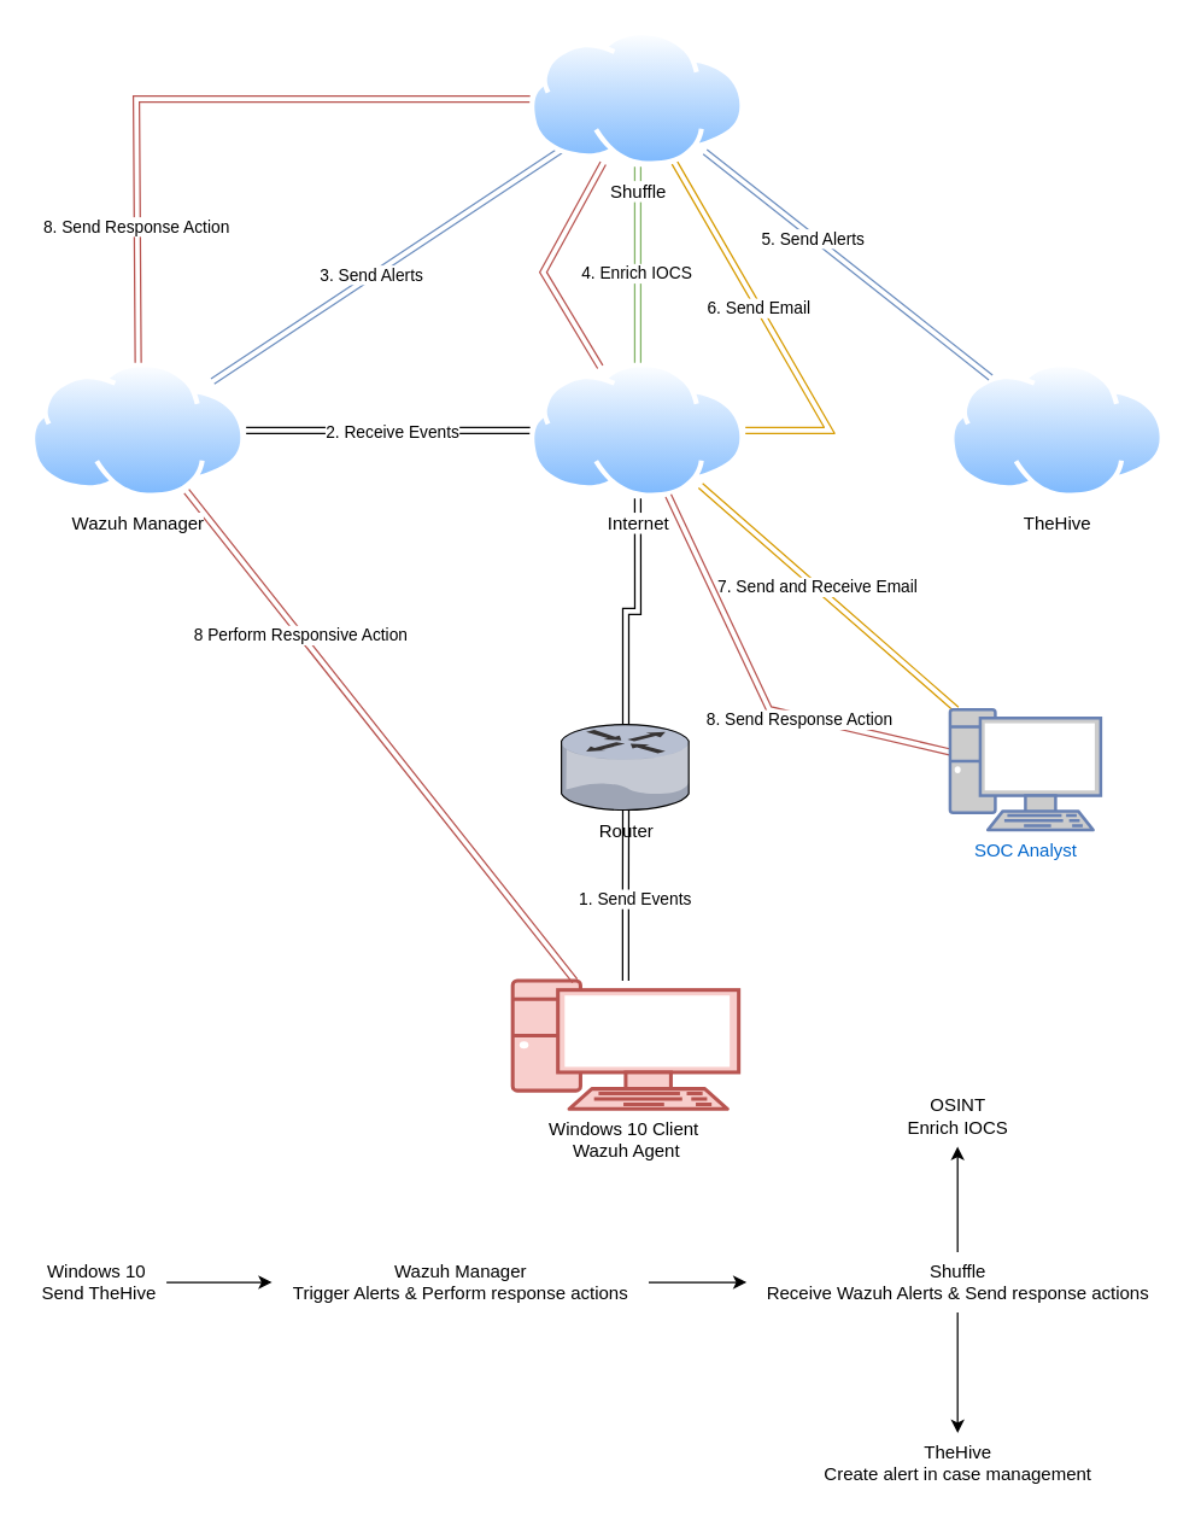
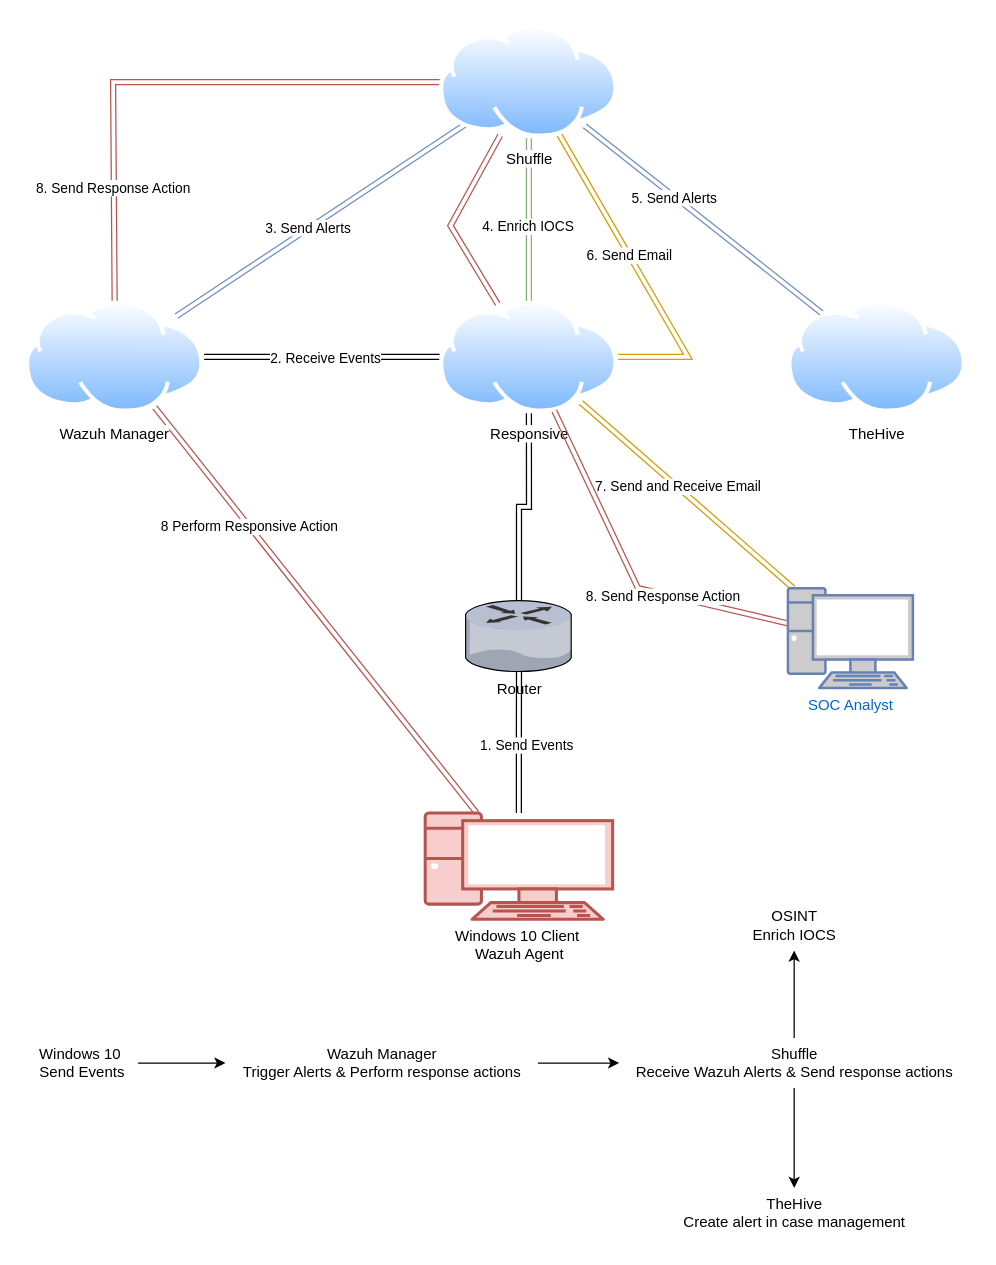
  <mxCell id="0" />
  <mxCell id="1" parent="0" />
  <mxCell id="2" value="" style="edgeStyle=orthogonalEdgeStyle;rounded=0;orthogonalLoop=1;jettySize=auto;html=1;startArrow=classic;startFill=1;shape=link;" edge="1" parent="1" source="4" target="6"><mxGeometry relative="1" as="geometry" /></mxCell>
  <mxCell id="3" value="1. Send Even&lt;span style=&quot;background-color: light-dark(#ffffff, var(--ge-dark-color, #121212)); color: light-dark(rgb(0, 0, 0), rgb(255, 255, 255));&quot;&gt;ts&lt;/span&gt;" style="edgeLabel;html=1;align=center;verticalAlign=middle;resizable=0;points=[];" vertex="1" connectable="0" parent="2"><mxGeometry x="-0.03" y="-6" relative="1" as="geometry"><mxPoint as="offset" /></mxGeometry></mxCell>
  <mxCell id="4" value="Windows 10 Client&amp;nbsp;&lt;div&gt;Wazuh Agent&lt;/div&gt;" style="verticalAlign=top;verticalLabelPosition=bottom;labelPosition=center;align=center;html=1;outlineConnect=0;fillColor=#f8cecc;strokeColor=#b85450;gradientDirection=north;strokeWidth=2;shape=mxgraph.networks.pc;" vertex="1" parent="1"><mxGeometry x="339.74" y="650" width="150" height="85" as="geometry" /></mxCell>
  <mxCell id="5" style="edgeStyle=orthogonalEdgeStyle;rounded=0;orthogonalLoop=1;jettySize=auto;html=1;shape=link;" edge="1" parent="1" source="6" target="11"><mxGeometry relative="1" as="geometry" /></mxCell>
  <mxCell id="6" value="Router" style="verticalLabelPosition=bottom;sketch=0;aspect=fixed;html=1;verticalAlign=top;strokeColor=none;align=center;outlineConnect=0;shape=mxgraph.citrix.router;" vertex="1" parent="1"><mxGeometry x="372" y="480" width="85.48" height="56.73" as="geometry" /></mxCell>
  <mxCell id="7" style="edgeStyle=orthogonalEdgeStyle;rounded=0;orthogonalLoop=1;jettySize=auto;html=1;shape=link;" edge="1" parent="1" source="11" target="16"><mxGeometry relative="1" as="geometry" /></mxCell>
  <mxCell id="8" value="2. Receive Events" style="edgeLabel;html=1;align=center;verticalAlign=middle;resizable=0;points=[];" vertex="1" connectable="0" parent="7"><mxGeometry x="-0.024" relative="1" as="geometry"><mxPoint as="offset" /></mxGeometry></mxCell>
  <mxCell id="9" style="rounded=0;orthogonalLoop=1;jettySize=auto;html=1;shape=link;fillColor=#ffe6cc;strokeColor=#d79b00;" edge="1" parent="1" source="11" target="30"><mxGeometry relative="1" as="geometry" /></mxCell>
  <mxCell id="10" value="7. Send and Receive Email" style="edgeLabel;html=1;align=center;verticalAlign=middle;resizable=0;points=[];" vertex="1" connectable="0" parent="9"><mxGeometry x="-0.094" relative="1" as="geometry"><mxPoint as="offset" /></mxGeometry></mxCell>
- <mxCell id="11" value="Internet" style="image;aspect=fixed;perimeter=ellipsePerimeter;html=1;align=center;shadow=0;dashed=0;spacingTop=3;image=img/lib/active_directory/internet_cloud.svg;" vertex="1" parent="1"><mxGeometry x="351.31" y="240" width="142.86" height="90" as="geometry" /></mxCell>
+ <mxCell id="11" value="Responsive" style="image;aspect=fixed;perimeter=ellipsePerimeter;html=1;align=center;shadow=0;dashed=0;spacingTop=3;image=img/lib/active_directory/internet_cloud.svg;" vertex="1" parent="1"><mxGeometry x="351.31" y="240" width="142.86" height="90" as="geometry" /></mxCell>
  <mxCell id="12" style="rounded=0;orthogonalLoop=1;jettySize=auto;html=1;shape=link;fillColor=#dae8fc;strokeColor=#6c8ebf;" edge="1" parent="1" source="16" target="27"><mxGeometry relative="1" as="geometry" /></mxCell>
  <mxCell id="13" value="3. Send Alerts" style="edgeLabel;html=1;align=center;verticalAlign=middle;resizable=0;points=[];" vertex="1" connectable="0" parent="12"><mxGeometry x="-0.098" y="1" relative="1" as="geometry"><mxPoint as="offset" /></mxGeometry></mxCell>
  <mxCell id="14" style="rounded=0;orthogonalLoop=1;jettySize=auto;html=1;shape=link;fillColor=#f8cecc;strokeColor=#b85450;" edge="1" parent="1" source="16" target="4"><mxGeometry relative="1" as="geometry" /></mxCell>
  <mxCell id="15" value="8 Perform Responsive Action" style="edgeLabel;html=1;align=center;verticalAlign=middle;resizable=0;points=[];" vertex="1" connectable="0" parent="14"><mxGeometry x="-0.418" relative="1" as="geometry"><mxPoint as="offset" /></mxGeometry></mxCell>
  <mxCell id="16" value="Wazuh Manag&lt;span style=&quot;background-color: light-dark(#ffffff, var(--ge-dark-color, #121212)); color: light-dark(rgb(0, 0, 0), rgb(255, 255, 255));&quot;&gt;er&lt;br&gt;&lt;/span&gt;" style="image;aspect=fixed;perimeter=ellipsePerimeter;html=1;align=center;shadow=0;dashed=0;spacingTop=3;image=img/lib/active_directory/internet_cloud.svg;" vertex="1" parent="1"><mxGeometry x="20" y="240" width="142.86" height="90" as="geometry" /></mxCell>
  <mxCell id="17" value="TheHive" style="image;aspect=fixed;perimeter=ellipsePerimeter;html=1;align=center;shadow=0;dashed=0;spacingTop=3;image=img/lib/active_directory/internet_cloud.svg;" vertex="1" parent="1"><mxGeometry x="630" y="240" width="142.86" height="90" as="geometry" /></mxCell>
  <mxCell id="18" style="edgeStyle=orthogonalEdgeStyle;rounded=0;orthogonalLoop=1;jettySize=auto;html=1;shape=link;fillColor=#d5e8d4;strokeColor=#82b366;" edge="1" parent="1" source="27" target="11"><mxGeometry relative="1" as="geometry" /></mxCell>
  <mxCell id="19" value="4. Enrich IOCS" style="edgeLabel;html=1;align=center;verticalAlign=middle;resizable=0;points=[];" vertex="1" connectable="0" parent="18"><mxGeometry x="0.077" y="-1" relative="1" as="geometry"><mxPoint as="offset" /></mxGeometry></mxCell>
  <mxCell id="20" style="rounded=0;orthogonalLoop=1;jettySize=auto;html=1;shape=link;fillColor=#dae8fc;strokeColor=#6c8ebf;" edge="1" parent="1" source="27" target="17"><mxGeometry relative="1" as="geometry" /></mxCell>
  <mxCell id="21" value="5. Send Alerts" style="edgeLabel;html=1;align=center;verticalAlign=middle;resizable=0;points=[];" vertex="1" connectable="0" parent="20"><mxGeometry x="-0.249" y="-1" relative="1" as="geometry"><mxPoint as="offset" /></mxGeometry></mxCell>
  <mxCell id="22" style="rounded=0;orthogonalLoop=1;jettySize=auto;html=1;fillColor=#ffe6cc;strokeColor=#d79b00;shape=link;" edge="1" parent="1" source="27" target="11"><mxGeometry relative="1" as="geometry"><Array as="points"><mxPoint x="550" y="285" /></Array></mxGeometry></mxCell>
  <mxCell id="23" value="6. Send Email" style="edgeLabel;html=1;align=center;verticalAlign=middle;resizable=0;points=[];" vertex="1" connectable="0" parent="22"><mxGeometry x="-0.15" relative="1" as="geometry"><mxPoint as="offset" /></mxGeometry></mxCell>
  <mxCell id="24" style="rounded=0;orthogonalLoop=1;jettySize=auto;html=1;shape=link;fillColor=#f8cecc;strokeColor=#b85450;" edge="1" parent="1" source="27" target="11"><mxGeometry relative="1" as="geometry"><Array as="points"><mxPoint x="360" y="180" /></Array></mxGeometry></mxCell>
  <mxCell id="25" style="rounded=0;orthogonalLoop=1;jettySize=auto;html=1;fillColor=#f8cecc;strokeColor=#b85450;shape=link;" edge="1" parent="1" source="27" target="16"><mxGeometry relative="1" as="geometry"><Array as="points"><mxPoint x="90" y="65" /></Array></mxGeometry></mxCell>
  <mxCell id="26" value="8. Send Response Action" style="edgeLabel;html=1;align=center;verticalAlign=middle;resizable=0;points=[];" vertex="1" connectable="0" parent="25"><mxGeometry x="0.587" y="-1" relative="1" as="geometry"><mxPoint as="offset" /></mxGeometry></mxCell>
  <mxCell id="27" value="Shuffle" style="image;aspect=fixed;perimeter=ellipsePerimeter;html=1;align=center;shadow=0;dashed=0;spacingTop=3;image=img/lib/active_directory/internet_cloud.svg;" vertex="1" parent="1"><mxGeometry x="351.31" y="20" width="142.86" height="90" as="geometry" /></mxCell>
  <mxCell id="28" style="rounded=0;orthogonalLoop=1;jettySize=auto;html=1;fillColor=#f8cecc;strokeColor=#b85450;shape=link;" edge="1" parent="1" source="30" target="11"><mxGeometry relative="1" as="geometry"><Array as="points"><mxPoint x="510" y="470" /></Array></mxGeometry></mxCell>
  <mxCell id="29" value="8.&amp;nbsp;&lt;span style=&quot;background-color: light-dark(#ffffff, var(--ge-dark-color, #121212)); color: light-dark(rgb(0, 0, 0), rgb(255, 255, 255));&quot;&gt;Send Response Action&lt;/span&gt;" style="edgeLabel;html=1;align=center;verticalAlign=middle;resizable=0;points=[];" vertex="1" connectable="0" parent="28"><mxGeometry x="-0.263" y="2" relative="1" as="geometry"><mxPoint as="offset" /></mxGeometry></mxCell>
  <mxCell id="30" value="SOC Analyst" style="fontColor=#0066CC;verticalAlign=top;verticalLabelPosition=bottom;labelPosition=center;align=center;html=1;outlineConnect=0;fillColor=#CCCCCC;strokeColor=#6881B3;gradientColor=none;gradientDirection=north;strokeWidth=2;shape=mxgraph.networks.pc;" vertex="1" parent="1"><mxGeometry x="630" y="470" width="100" height="80" as="geometry" /></mxCell>
  <mxCell id="31" value="" style="edgeStyle=orthogonalEdgeStyle;rounded=0;orthogonalLoop=1;jettySize=auto;html=1;" edge="1" parent="1" source="32" target="34"><mxGeometry relative="1" as="geometry" /></mxCell>
- <mxCell id="32" value="Windows 10&amp;nbsp;&lt;div&gt;Send TheHive&lt;/div&gt;" style="text;html=1;align=center;verticalAlign=middle;resizable=0;points=[];autosize=1;strokeColor=none;fillColor=none;" vertex="1" parent="1"><mxGeometry x="20" y="830" width="90" height="40" as="geometry" /></mxCell>
+ <mxCell id="32" value="Windows 10&amp;nbsp;&lt;div&gt;Send Events&lt;/div&gt;" style="text;html=1;align=center;verticalAlign=middle;resizable=0;points=[];autosize=1;strokeColor=none;fillColor=none;" vertex="1" parent="1"><mxGeometry x="20" y="830" width="90" height="40" as="geometry" /></mxCell>
  <mxCell id="33" value="" style="edgeStyle=orthogonalEdgeStyle;rounded=0;orthogonalLoop=1;jettySize=auto;html=1;" edge="1" parent="1" source="34" target="37"><mxGeometry relative="1" as="geometry" /></mxCell>
  <mxCell id="34" value="Wazuh Manager&lt;div&gt;Trigger Alerts &amp;amp; Perform response actions&lt;/div&gt;" style="text;html=1;align=center;verticalAlign=middle;resizable=0;points=[];autosize=1;strokeColor=none;fillColor=none;" vertex="1" parent="1"><mxGeometry x="180" y="830" width="250" height="40" as="geometry" /></mxCell>
  <mxCell id="35" value="" style="edgeStyle=orthogonalEdgeStyle;rounded=0;orthogonalLoop=1;jettySize=auto;html=1;" edge="1" parent="1" source="37" target="38"><mxGeometry relative="1" as="geometry" /></mxCell>
  <mxCell id="36" value="" style="edgeStyle=orthogonalEdgeStyle;rounded=0;orthogonalLoop=1;jettySize=auto;html=1;" edge="1" parent="1" source="37" target="39"><mxGeometry relative="1" as="geometry" /></mxCell>
  <mxCell id="37" value="Shuffle&lt;div&gt;Receive Wazuh Alerts &amp;amp; Send response actions&lt;/div&gt;" style="text;html=1;align=center;verticalAlign=middle;resizable=0;points=[];autosize=1;strokeColor=none;fillColor=none;" vertex="1" parent="1"><mxGeometry x="495" y="830" width="280" height="40" as="geometry" /></mxCell>
  <mxCell id="38" value="OSINT&lt;div&gt;Enrich IOCS&lt;/div&gt;" style="text;html=1;align=center;verticalAlign=middle;resizable=0;points=[];autosize=1;strokeColor=none;fillColor=none;" vertex="1" parent="1"><mxGeometry x="590" y="720" width="90" height="40" as="geometry" /></mxCell>
  <mxCell id="39" value="TheHive&lt;div&gt;Create alert in case management&lt;/div&gt;" style="text;html=1;align=center;verticalAlign=middle;resizable=0;points=[];autosize=1;strokeColor=none;fillColor=none;" vertex="1" parent="1"><mxGeometry x="535" y="950" width="200" height="40" as="geometry" /></mxCell>
